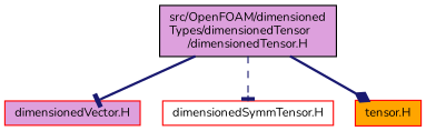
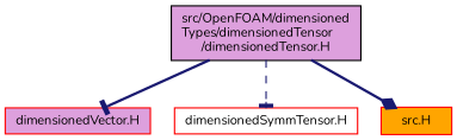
  digraph {
    fontname=Nunito
    node [color=red fillcolor=plum fontname=Nunito fontsize=10 shape=record style=filled]
    edge [arrowhead=tee color=midnightblue fontname=Nunito fontsize=10 labelfontname=Helvetica labelfontsize=10 style=bold]
    n1 [color=black fontcolor=black height=0.2 label="src/OpenFOAM/dimensioned\lTypes/dimensionedTensor\l/dimensionedTensor.H" width=0.4]
    n2 [height=0.2 label="dimensionedVector.H" width=0.4]
    n3 [fillcolor=white height=0.2 label="dimensionedSymmTensor.H" width=0.4]
-   n4 [fillcolor=orange height=0.2 label="tensor.H" width=0.4]
+   n4 [fillcolor=orange height=0.2 label="src.H" width=0.4]
    n1 -> n2
    n1 -> n3 [style=dashed]
    n1 -> n4 [arrowhead=diamond]
  }
